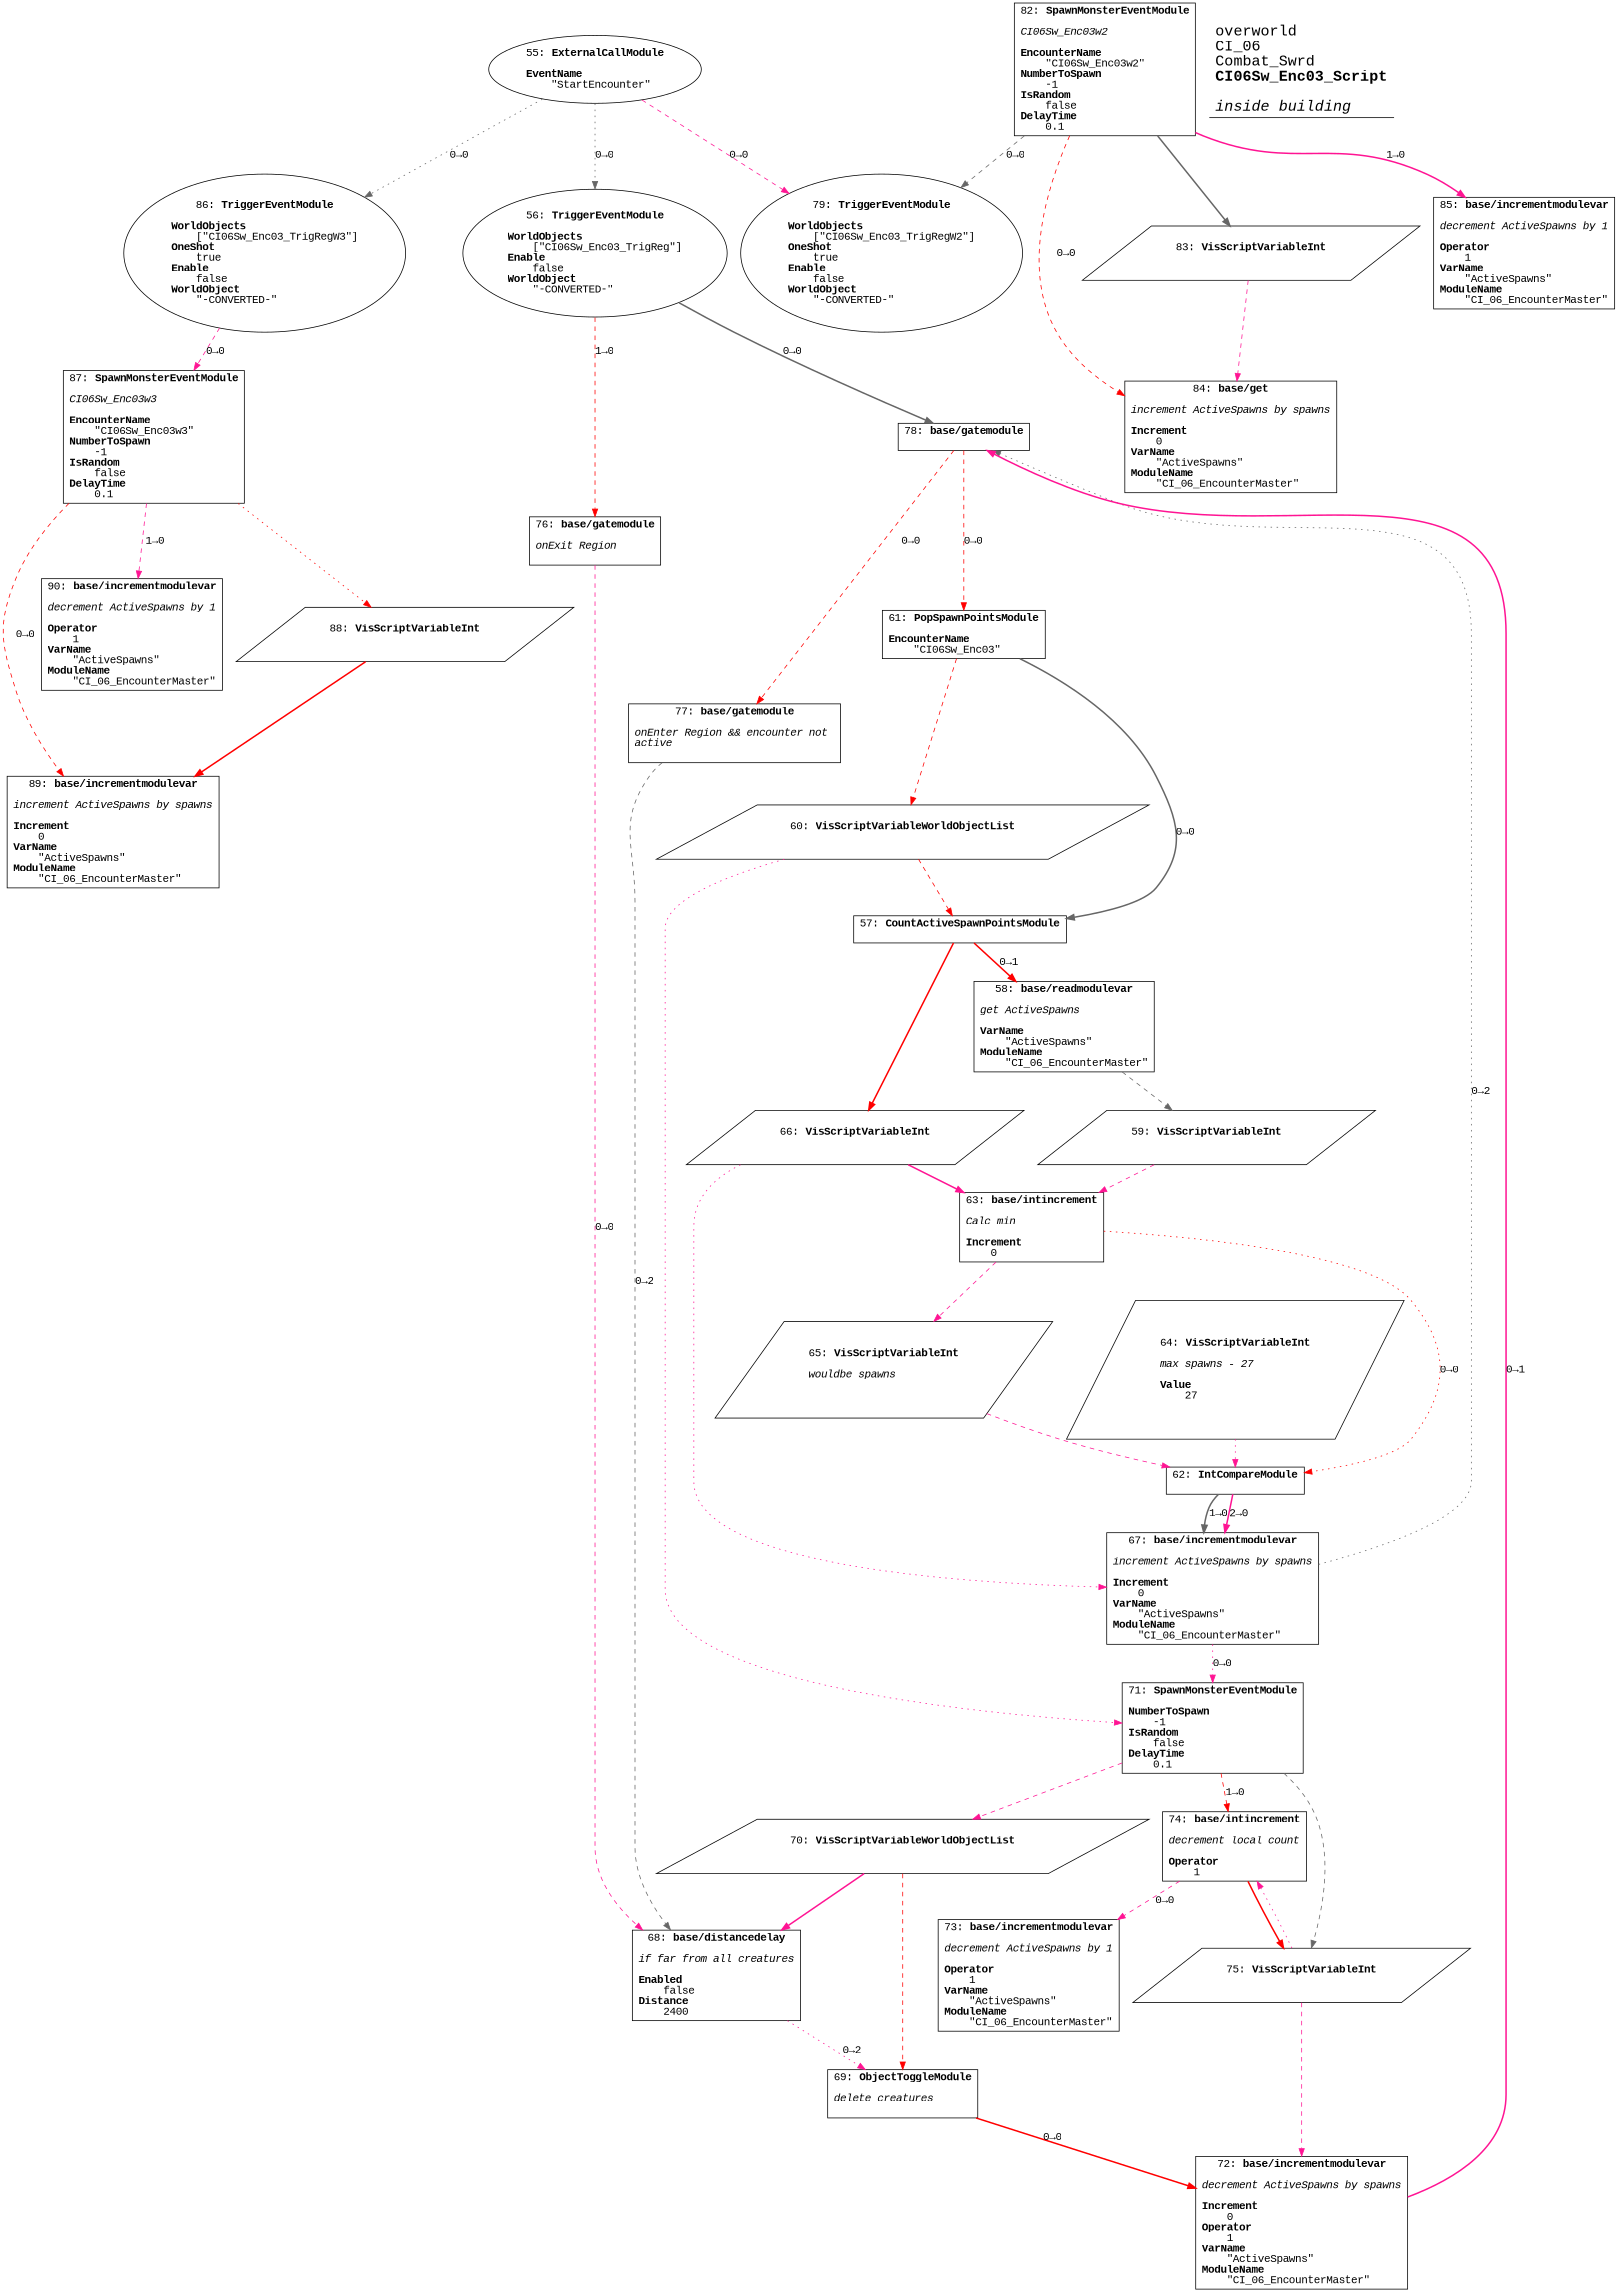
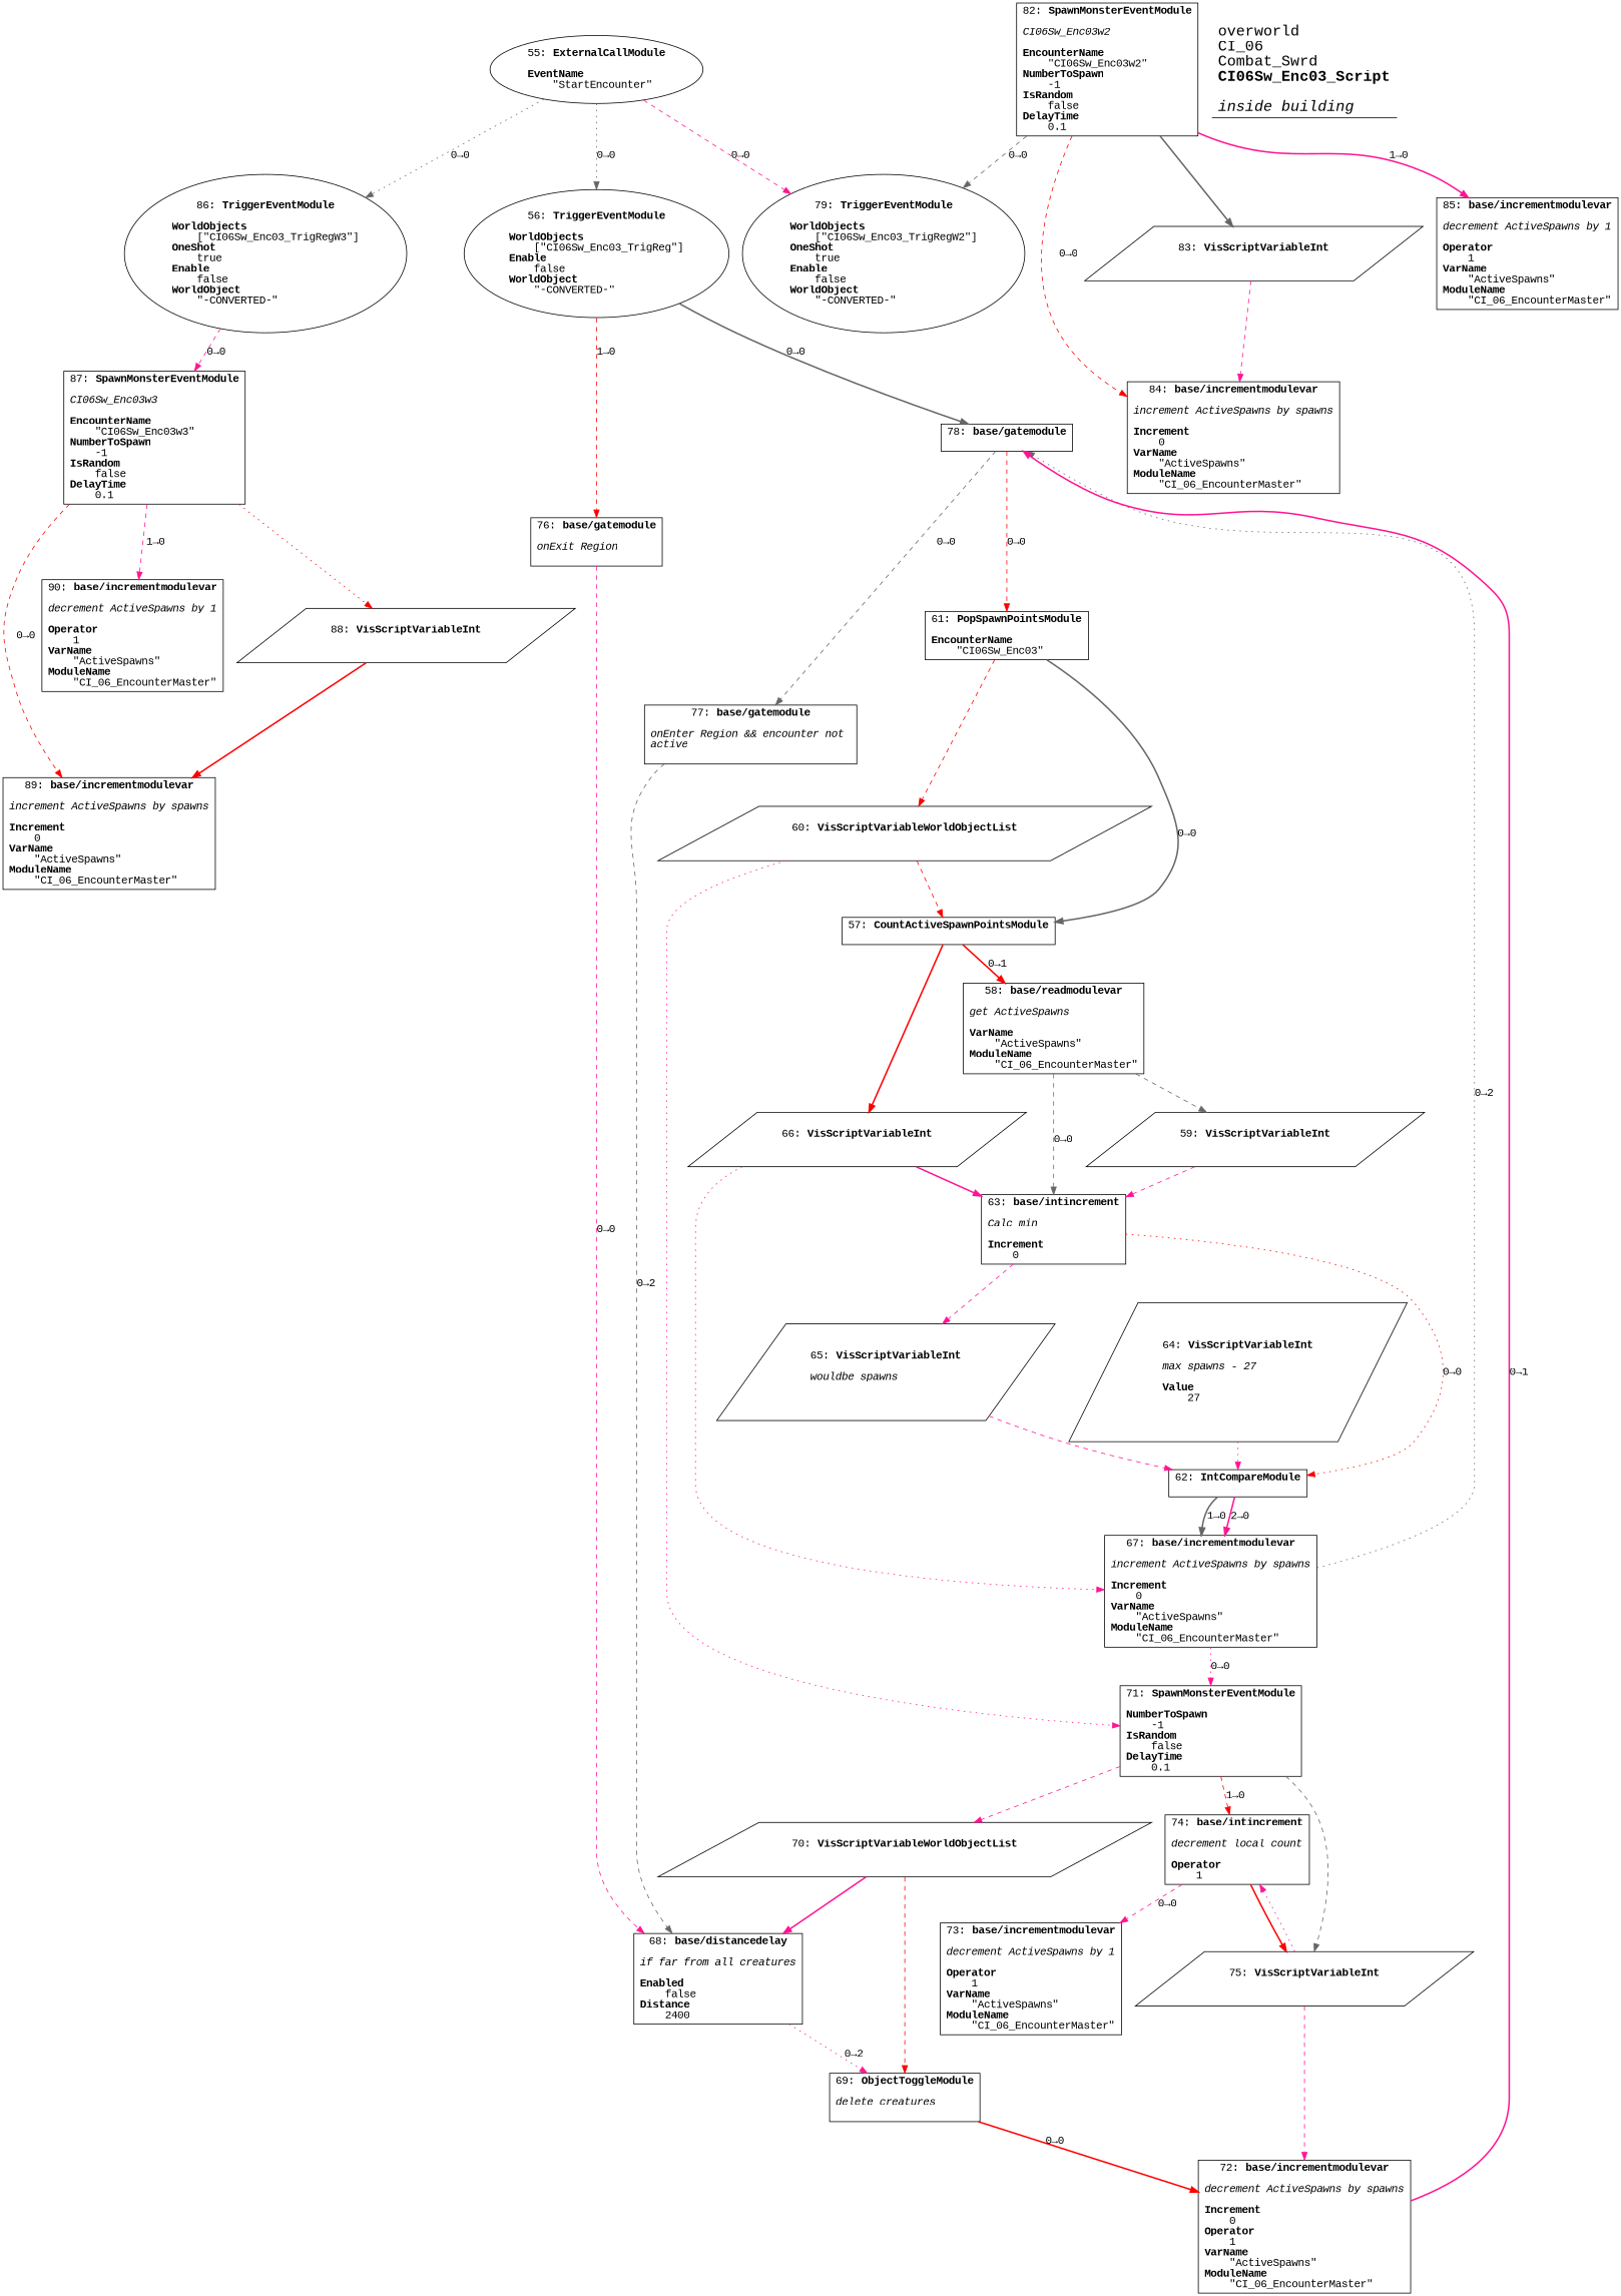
  digraph {
    fontname="Liberation Mono"
    splines=spline
    node [fontname="Liberation Mono" shape=box]
    edge [color=deeppink fontname="Liberation Mono" style=dashed]
    n1 [label=<55: <b>ExternalCallModule</b><br/><br/><b>EventName</b><br align="left"/>    &quot;StartEncounter&quot;<br align="left"/>> shape=oval]
    n2 [label=<56: <b>TriggerEventModule</b><br/><br/><b>WorldObjects</b><br align="left"/>    [&quot;CI06Sw_Enc03_TrigReg&quot;]<br align="left"/><b>Enable</b><br align="left"/>    false<br align="left"/><b>WorldObject</b><br align="left"/>    &quot;-CONVERTED-&quot;<br align="left"/>> shape=oval]
    n3 [label=<79: <b>TriggerEventModule</b><br/><br/><b>WorldObjects</b><br align="left"/>    [&quot;CI06Sw_Enc03_TrigRegW2&quot;]<br align="left"/><b>OneShot</b><br align="left"/>    true<br align="left"/><b>Enable</b><br align="left"/>    false<br align="left"/><b>WorldObject</b><br align="left"/>    &quot;-CONVERTED-&quot;<br align="left"/>> shape=oval]
    n4 [label=<86: <b>TriggerEventModule</b><br/><br/><b>WorldObjects</b><br align="left"/>    [&quot;CI06Sw_Enc03_TrigRegW3&quot;]<br align="left"/><b>OneShot</b><br align="left"/>    true<br align="left"/><b>Enable</b><br align="left"/>    false<br align="left"/><b>WorldObject</b><br align="left"/>    &quot;-CONVERTED-&quot;<br align="left"/>> shape=oval]
    n5 [label=<78: <b>base/gatemodule</b><br/><br/>>]
    n6 [label=<76: <b>base/gatemodule</b><br/><br/><i>onExit Region<br align="left"/></i><br align="left"/>>]
    n7 [label=<87: <b>SpawnMonsterEventModule</b><br/><br/><i>CI06Sw_Enc03w3<br align="left"/></i><br align="left"/><b>EncounterName</b><br align="left"/>    &quot;CI06Sw_Enc03w3&quot;<br align="left"/><b>NumberToSpawn</b><br align="left"/>    -1<br align="left"/><b>IsRandom</b><br align="left"/>    false<br align="left"/><b>DelayTime</b><br align="left"/>    0.1<br align="left"/>>]
    n8 [label=<61: <b>PopSpawnPointsModule</b><br/><br/><b>EncounterName</b><br align="left"/>    &quot;CI06Sw_Enc03&quot;<br align="left"/>>]
    n9 [label=<77: <b>base/gatemodule</b><br/><br/><i>onEnter Region &amp;&amp; encounter not <br align="left"/>active<br align="left"/></i><br align="left"/>>]
    n10 [label=<68: <b>base/distancedelay</b><br/><br/><i>if far from all creatures<br align="left"/></i><br align="left"/><b>Enabled</b><br align="left"/>    false<br align="left"/><b>Distance</b><br align="left"/>    2400<br align="left"/>>]
    n11 [label=<82: <b>SpawnMonsterEventModule</b><br/><br/><i>CI06Sw_Enc03w2<br align="left"/></i><br align="left"/><b>EncounterName</b><br align="left"/>    &quot;CI06Sw_Enc03w2&quot;<br align="left"/><b>NumberToSpawn</b><br align="left"/>    -1<br align="left"/><b>IsRandom</b><br align="left"/>    false<br align="left"/><b>DelayTime</b><br align="left"/>    0.1<br align="left"/>>]
-   n12 [label=<84: <b>base/get</b><br/><br/><i>increment ActiveSpawns by spawns<br align="left"/></i><br align="left"/><b>Increment</b><br align="left"/>    0<br align="left"/><b>VarName</b><br align="left"/>    &quot;ActiveSpawns&quot;<br align="left"/><b>ModuleName</b><br align="left"/>    &quot;CI_06_EncounterMaster&quot;<br align="left"/>>]
+   n12 [label=<84: <b>base/incrementmodulevar</b><br/><br/><i>increment ActiveSpawns by spawns<br align="left"/></i><br align="left"/><b>Increment</b><br align="left"/>    0<br align="left"/><b>VarName</b><br align="left"/>    &quot;ActiveSpawns&quot;<br align="left"/><b>ModuleName</b><br align="left"/>    &quot;CI_06_EncounterMaster&quot;<br align="left"/>>]
    n13 [label=<85: <b>base/incrementmodulevar</b><br/><br/><i>decrement ActiveSpawns by 1<br align="left"/></i><br align="left"/><b>Operator</b><br align="left"/>    1<br align="left"/><b>VarName</b><br align="left"/>    &quot;ActiveSpawns&quot;<br align="left"/><b>ModuleName</b><br align="left"/>    &quot;CI_06_EncounterMaster&quot;<br align="left"/>>]
    n14 [label=<83: <b>VisScriptVariableInt</b><br/><br/>> shape=parallelogram]
    n15 [label=<89: <b>base/incrementmodulevar</b><br/><br/><i>increment ActiveSpawns by spawns<br align="left"/></i><br align="left"/><b>Increment</b><br align="left"/>    0<br align="left"/><b>VarName</b><br align="left"/>    &quot;ActiveSpawns&quot;<br align="left"/><b>ModuleName</b><br align="left"/>    &quot;CI_06_EncounterMaster&quot;<br align="left"/>>]
    n16 [label=<90: <b>base/incrementmodulevar</b><br/><br/><i>decrement ActiveSpawns by 1<br align="left"/></i><br align="left"/><b>Operator</b><br align="left"/>    1<br align="left"/><b>VarName</b><br align="left"/>    &quot;ActiveSpawns&quot;<br align="left"/><b>ModuleName</b><br align="left"/>    &quot;CI_06_EncounterMaster&quot;<br align="left"/>>]
    n17 [label=<88: <b>VisScriptVariableInt</b><br/><br/>> shape=parallelogram]
    n18 [label=<57: <b>CountActiveSpawnPointsModule</b><br/><br/>>]
    n19 [label=<60: <b>VisScriptVariableWorldObjectList</b><br/><br/>> shape=parallelogram]
    n20 [label=<69: <b>ObjectToggleModule</b><br/><br/><i>delete creatures<br align="left"/></i><br align="left"/>>]
    n21 [label=<58: <b>base/readmodulevar</b><br/><br/><i>get ActiveSpawns<br align="left"/></i><br align="left"/><b>VarName</b><br align="left"/>    &quot;ActiveSpawns&quot;<br align="left"/><b>ModuleName</b><br align="left"/>    &quot;CI_06_EncounterMaster&quot;<br align="left"/>>]
    n22 [label=<66: <b>VisScriptVariableInt</b><br/><br/>> shape=parallelogram]
    n23 [label=<63: <b>base/intincrement</b><br/><br/><i>Calc min<br align="left"/></i><br align="left"/><b>Increment</b><br align="left"/>    0<br align="left"/>>]
    n24 [label=<59: <b>VisScriptVariableInt</b><br/><br/>> shape=parallelogram]
    n25 [label=<67: <b>base/incrementmodulevar</b><br/><br/><i>increment ActiveSpawns by spawns<br align="left"/></i><br align="left"/><b>Increment</b><br align="left"/>    0<br align="left"/><b>VarName</b><br align="left"/>    &quot;ActiveSpawns&quot;<br align="left"/><b>ModuleName</b><br align="left"/>    &quot;CI_06_EncounterMaster&quot;<br align="left"/>>]
    n26 [label=<62: <b>IntCompareModule</b><br/><br/>>]
    n27 [label=<65: <b>VisScriptVariableInt</b><br/><br/><i>wouldbe spawns<br align="left"/></i><br align="left"/>> shape=parallelogram]
    n28 [label=<71: <b>SpawnMonsterEventModule</b><br/><br/><b>NumberToSpawn</b><br align="left"/>    -1<br align="left"/><b>IsRandom</b><br align="left"/>    false<br align="left"/><b>DelayTime</b><br align="left"/>    0.1<br align="left"/>>]
    n29 [label=<70: <b>VisScriptVariableWorldObjectList</b><br/><br/>> shape=parallelogram]
    n30 [label=<74: <b>base/intincrement</b><br/><br/><i>decrement local count<br align="left"/></i><br align="left"/><b>Operator</b><br align="left"/>    1<br align="left"/>>]
    n31 [label=<75: <b>VisScriptVariableInt</b><br/><br/>> shape=parallelogram]
    n32 [label=<64: <b>VisScriptVariableInt</b><br/><br/><i>max spawns - 27<br align="left"/></i><br align="left"/><b>Value</b><br align="left"/>    27<br align="left"/>> shape=parallelogram]
    n33 [label=<73: <b>base/incrementmodulevar</b><br/><br/><i>decrement ActiveSpawns by 1<br align="left"/></i><br align="left"/><b>Operator</b><br align="left"/>    1<br align="left"/><b>VarName</b><br align="left"/>    &quot;ActiveSpawns&quot;<br align="left"/><b>ModuleName</b><br align="left"/>    &quot;CI_06_EncounterMaster&quot;<br align="left"/>>]
    n34 [label=<72: <b>base/incrementmodulevar</b><br/><br/><i>decrement ActiveSpawns by spawns<br align="left"/></i><br align="left"/><b>Increment</b><br align="left"/>    0<br align="left"/><b>Operator</b><br align="left"/>    1<br align="left"/><b>VarName</b><br align="left"/>    &quot;ActiveSpawns&quot;<br align="left"/><b>ModuleName</b><br align="left"/>    &quot;CI_06_EncounterMaster&quot;<br align="left"/>>]
    n35 [label=<<font point-size="20">overworld<br align="left"/>CI_06<br align="left"/>Combat_Swrd<br align="left"/><b>CI06Sw_Enc03_Script</b><br align="left"/><br/><i>inside building</i><br align="left"/></font>> shape=underline]
    n1 -> n2 [color=gray40 label="0→0" style=dotted]
    n1 -> n3 [label="0→0"]
    n1 -> n4 [color=gray40 label="0→0" style=dotted]
    n2 -> n5 [color=gray40 label="0→0" style=bold]
    n2 -> n6 [color=red label="1→0"]
    n4 -> n7 [label="0→0"]
    n5 -> n8 [color=red label="0→0"]
-   n5 -> n9 [color=red label="0→0"]
+   n5 -> n9 [color=gray40 label="0→0"]
    n6 -> n10 [label="0→0"]
    n7 -> n15 [color=red label="0→0"]
    n7 -> n16 [label="1→0"]
    n7 -> n17 [color=red style=dotted]
    n8 -> n18 [color=gray40 label="0→0" style=bold]
    n8 -> n19 [color=red]
    n9 -> n10 [color=gray40 label="0→2"]
    n10 -> n20 [label="0→2" style=dotted]
    n11 -> n3 [color=gray40 label="0→0"]
    n11 -> n12 [color=red label="0→0"]
    n11 -> n13 [label="1→0" style=bold]
    n11 -> n14 [color=gray40 style=bold]
    n14 -> n12
    n17 -> n15 [color=red style=bold]
    n18 -> n21 [color=red label="0→1" style=bold]
    n18 -> n22 [color=red style=bold]
    n19 -> n18 [color=red]
    n19 -> n28 [style=dotted]
    n20 -> n34 [color=red label="0→0" style=bold]
+   n21 -> n23 [color=gray40 label="0→0"]
    n21 -> n24 [color=gray40]
    n22 -> n23 [style=bold]
    n22 -> n25 [style=dotted]
    n23 -> n26 [color=red label="0→0" style=dotted]
    n23 -> n27
    n24 -> n23
    n25 -> n5 [color=gray40 label="0→2" style=dotted]
    n25 -> n28 [label="0→0" style=dotted]
    n26 -> n25 [color=gray40 label="1→0" style=bold]
    n26 -> n25 [label="2→0" style=bold]
    n27 -> n26
    n28 -> n29
    n28 -> n30 [color=red label="1→0"]
    n28 -> n31 [color=gray40]
    n29 -> n10 [style=bold]
    n29 -> n20 [color=red]
    n30 -> n31 [color=red style=bold]
    n30 -> n33 [label="0→0"]
    n31 -> n30 [style=dotted]
    n31 -> n34
    n32 -> n26 [style=dotted]
    n34 -> n5 [label="0→1" style=bold]
  }
